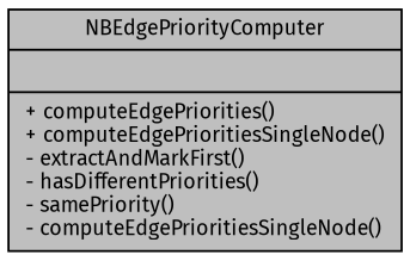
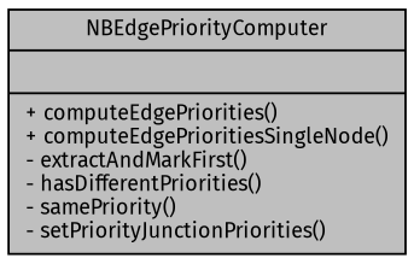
  digraph {
    fontname="Fira Sans"
-   n1 [color=black fillcolor=grey75 fontcolor=black fontname="Fira Sans" fontsize=10 height=0.2 label="{NBEdgePriorityComputer\n||+ computeEdgePriorities()\l+ computeEdgePrioritiesSingleNode()\l- extractAndMarkFirst()\l- hasDifferentPriorities()\l- samePriority()\l- computeEdgePrioritiesSingleNode()\l}" shape=record style=filled width=0.4]
+   n1 [color=black fillcolor=grey75 fontcolor=black fontname="Fira Sans" fontsize=10 height=0.2 label="{NBEdgePriorityComputer\n||+ computeEdgePriorities()\l+ computeEdgePrioritiesSingleNode()\l- extractAndMarkFirst()\l- hasDifferentPriorities()\l- samePriority()\l- setPriorityJunctionPriorities()\l}" shape=record style=filled width=0.4]
  }
